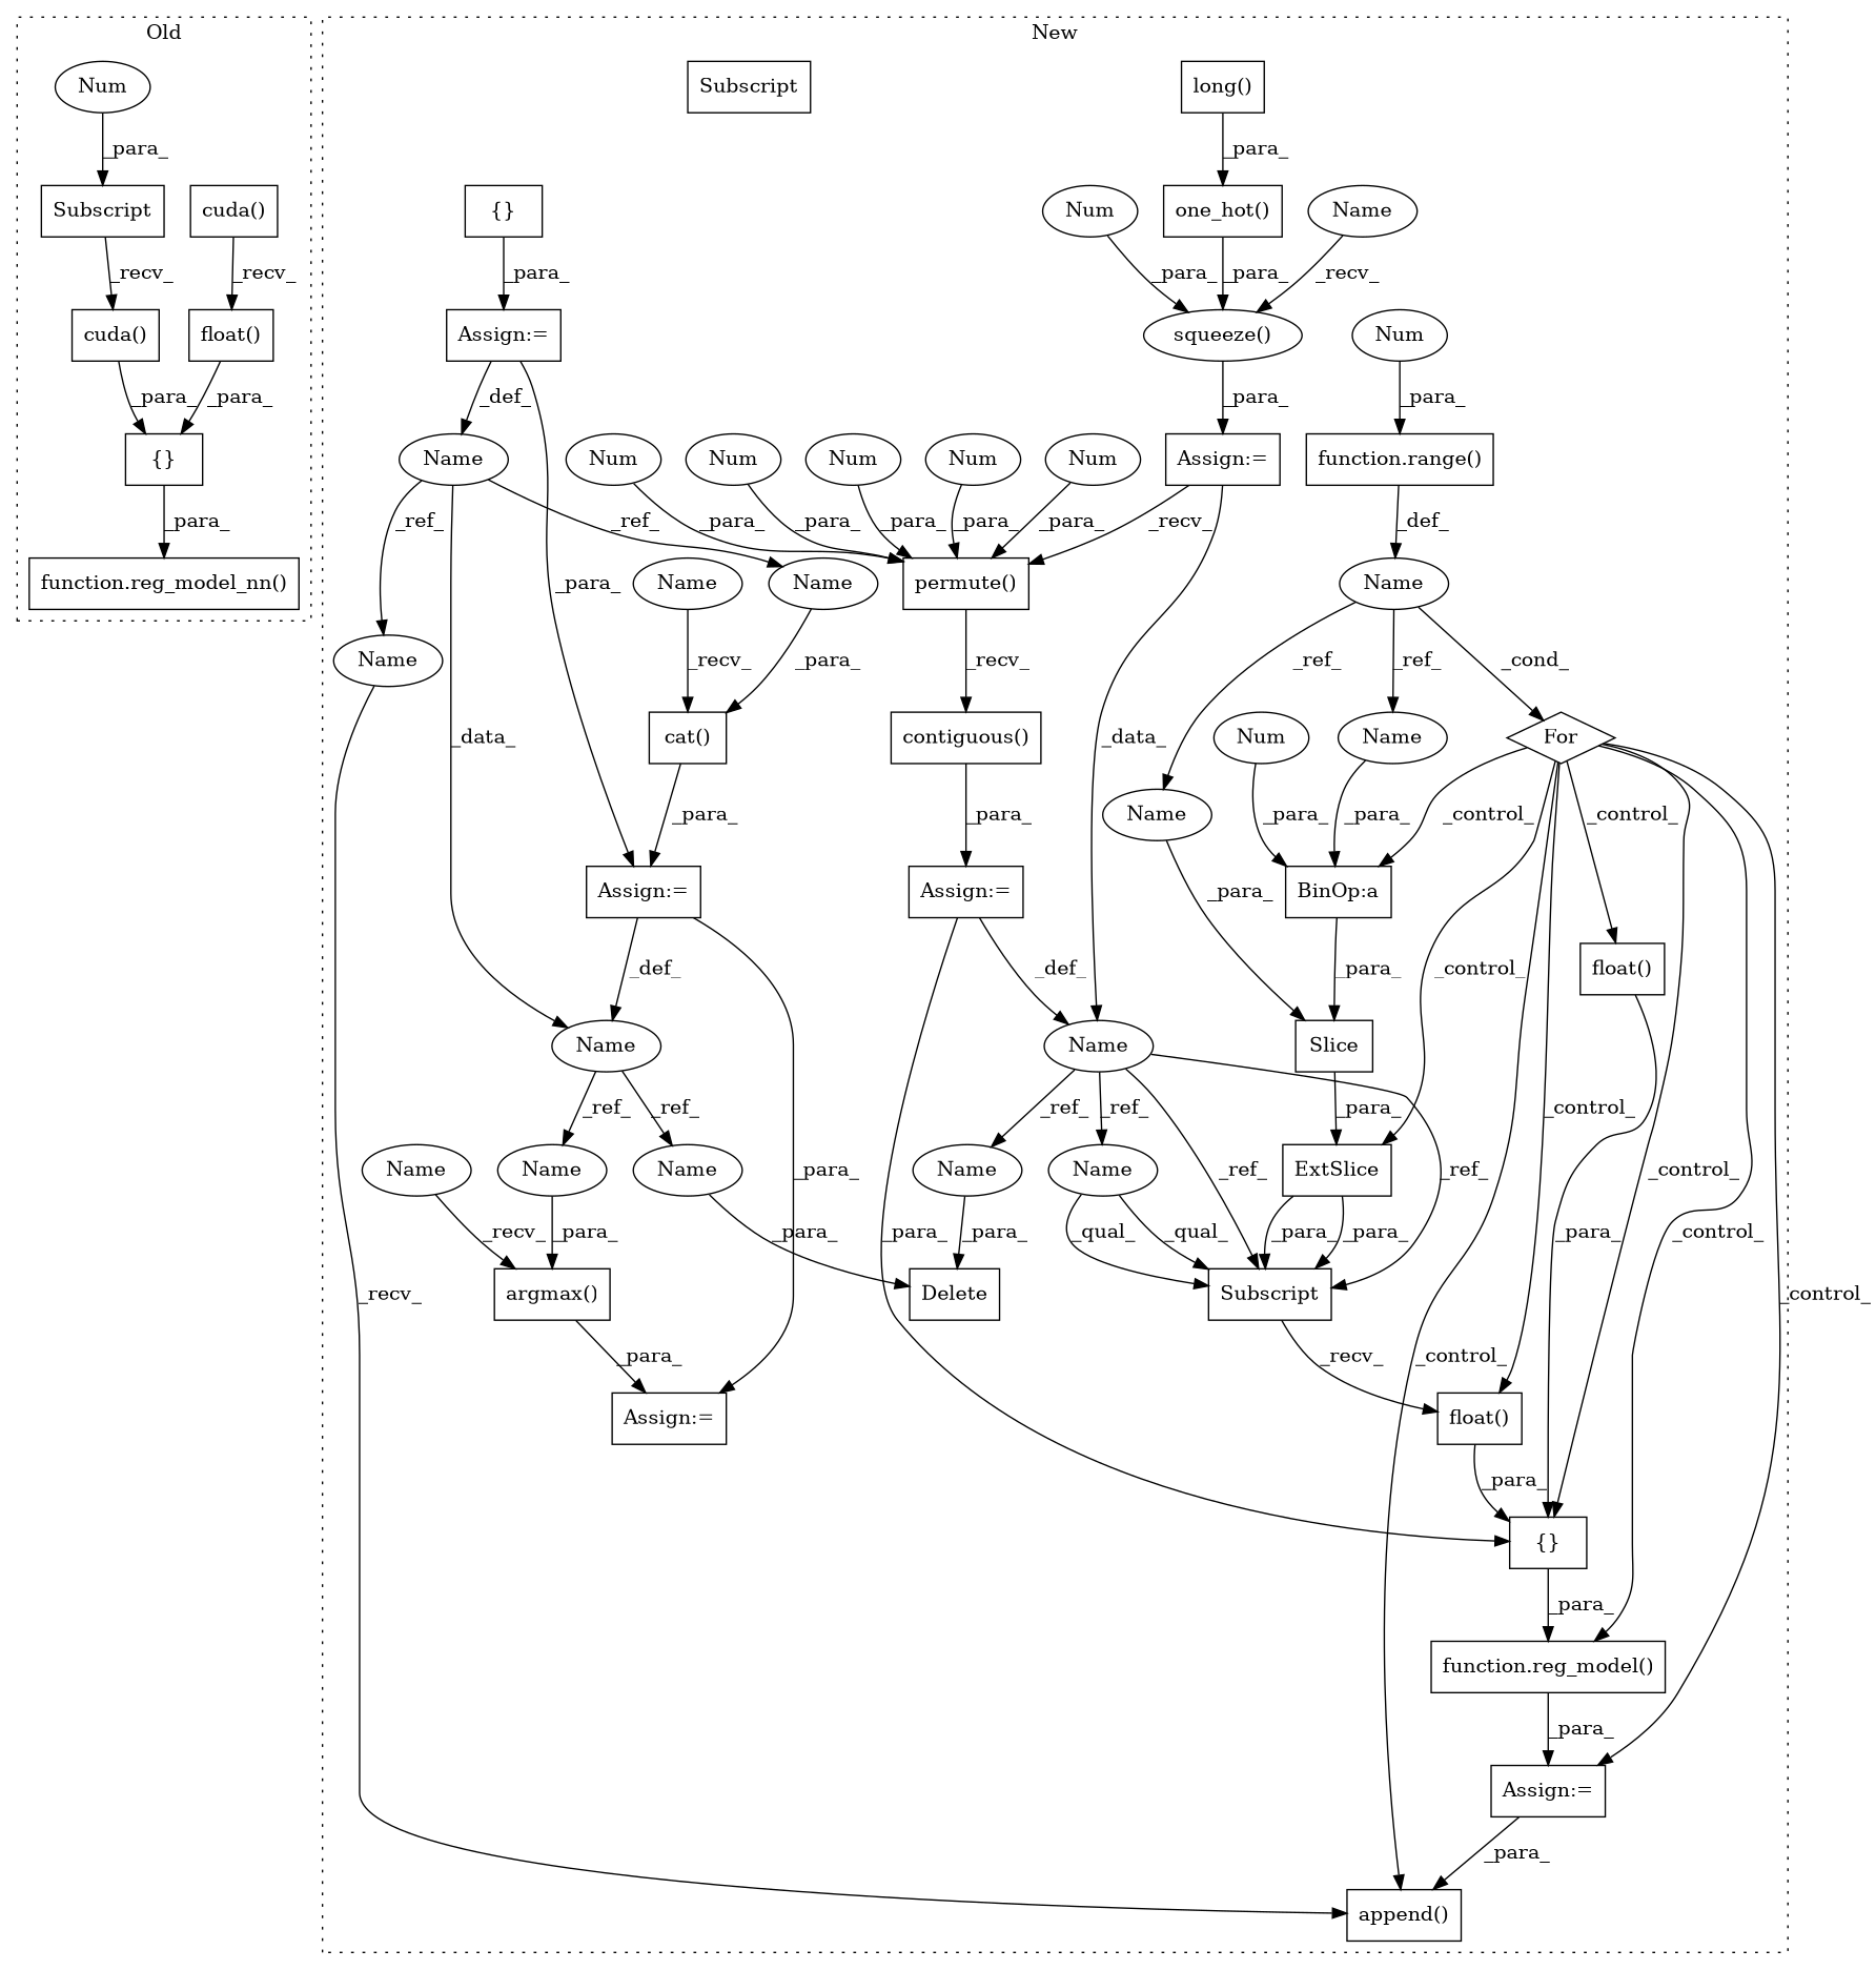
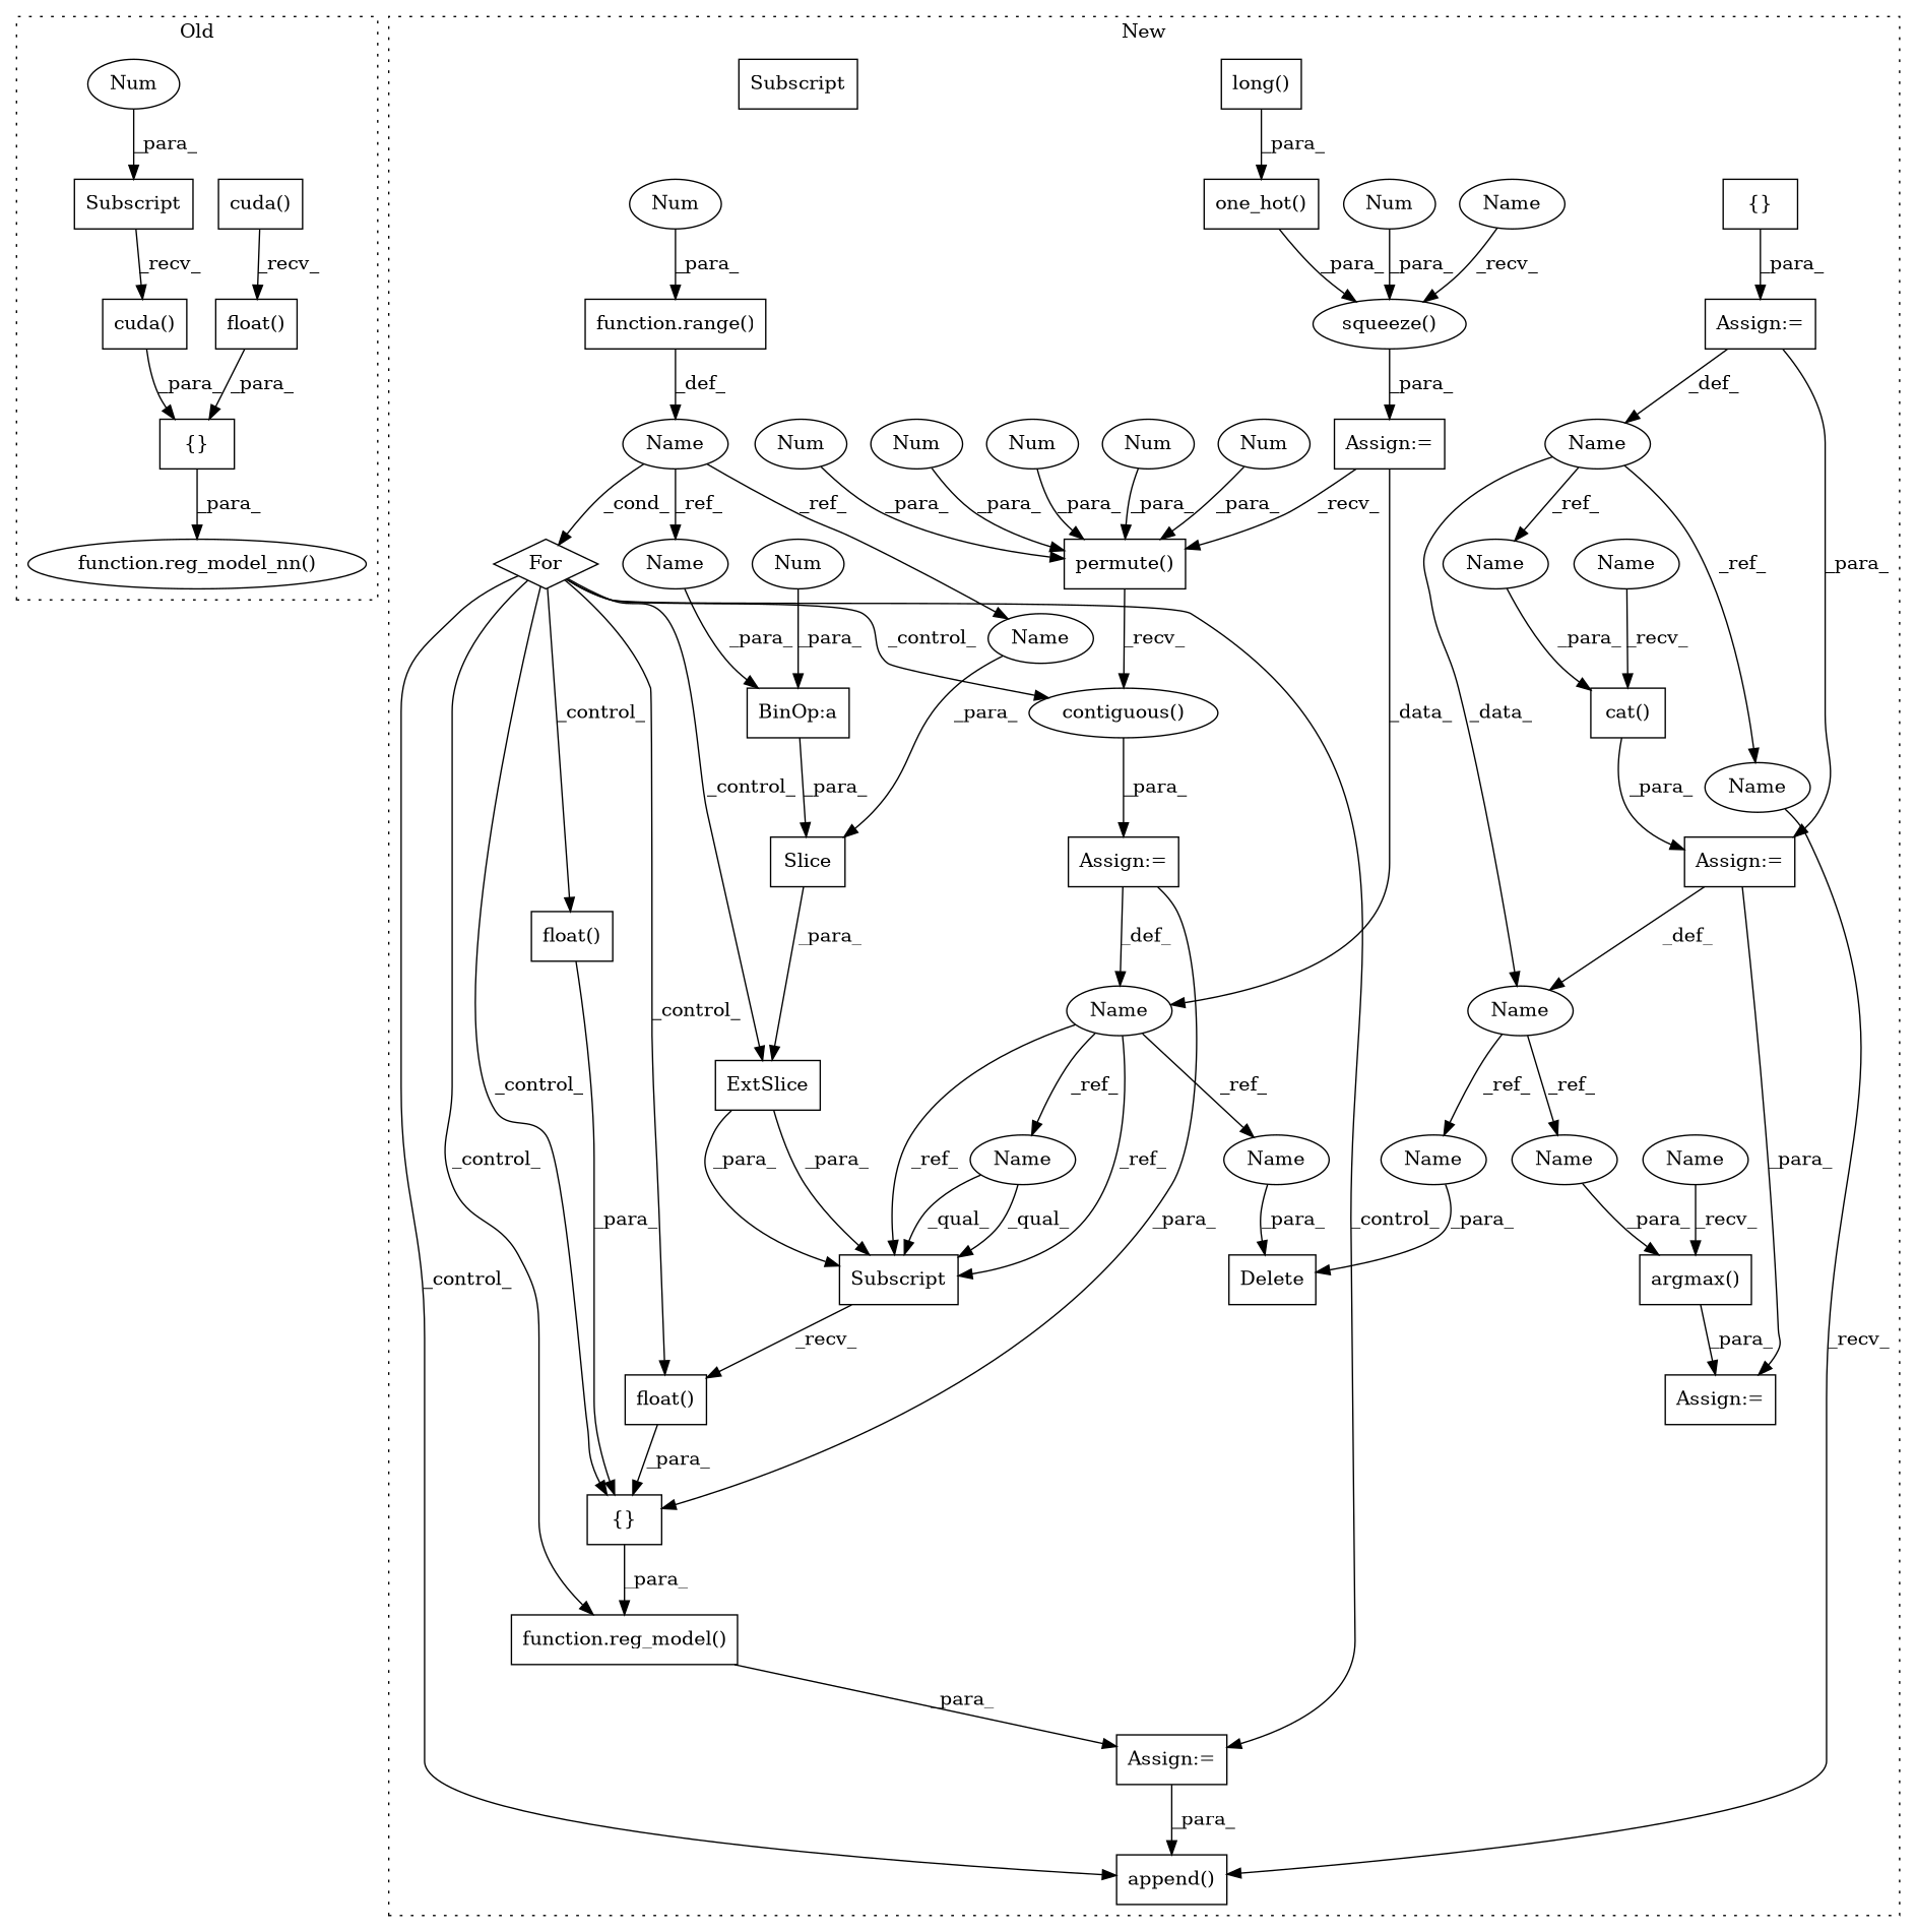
  digraph {
    node [a=75 l=1 s=2837 shape=box]
    n1 [l=20 label="float()" s=2514]
    n2 [l=12 label="cuda()" s=2514]
    n3 [a=59 l="1,0" label="{}" s="2513,2552"]
    n4 [l=16 label="cuda()" s=2536]
    n5 [a=63 l="9,0" label=Subscript s="2536,0"]
-   n6 [l="13,1" label="function.reg_model_nn()" s="2500,2553"]
+   n6 [l="13,1" label="function.reg_model_nn()" s="2500,2553" shape=ellipse]
    n7 [a=76 label=Num s=2543 shape=ellipse]
    n8 [l="22,17" label="one_hot()" s="2496,2530"]
    n9 [a=68 l=3 label="Assign:=" s=2569]
    n10 [a=68 l=3 label="Assign:=" s=2620]
    n11 [l="17,1" label="permute()" s="2623,2653"]
    n12 [l=12 label="long()" s=2518]
    n13 [l=33 label="float()"]
    n14 [l="6,1" label="function.range()" s="2788,2796"]
    n15 [a=87 l=8 label=Name s=2612 shape=ellipse]
    n16 [a=101 l=20 label=Delete s=3052]
    n17 [a=87 l=6 label=Name s=2940 shape=ellipse]
    n18 [l="13,22" label="argmax()" s="2997,3016"]
    n19 [a=87 label=Name s=2783 shape=ellipse]
    n20 [a=85 l=8 label=ExtSlice]
    n21 [a=82 l=3 label="BinOp:a" s=2852]
    n22 [a=59 l="2,1" label="{}" s="2763,2763"]
    n23 [a=63 l="25,0" label=Subscript s="2837,0"]
    n24 [l="10,8" label="cat()" s="2949,2965"]
    n25 [a=80 label=Slice s=2849]
    n26 [a=107 l="4,19" label=For s="2779,2797" shape=diamond]
    n27 [l="14,1" label="append()" s="2904,2925"]
    n28 [a=87 l=6 label=Name s=2754 shape=ellipse]
    n29 [a=76 label=Num s=2855 shape=ellipse]
    n30 [a=76 l=2 label=Num s=2794 shape=ellipse]
    n31 [a=76 label=Num s=2649 shape=ellipse]
    n32 [a=76 label=Num s=2640 shape=ellipse]
    n33 [a=76 label=Num s=2652 shape=ellipse]
    n34 [a=76 label=Num s=2646 shape=ellipse]
    n35 [a=76 label=Num s=2643 shape=ellipse]
    n36 [a=68 l=3 label="Assign:=" s=2946]
    n37 [a=68 l=3 label="Assign:=" s=2994]
    n38 [a=68 l=3 label="Assign:=" s=2760]
-   n39 [l=44 label="contiguous()" s=2623]
+   n39 [l=44 label="contiguous()" s=2623 shape=ellipse]
    n40 [l="14,1" label="squeeze()" s="2572,2597" shape=ellipse]
    n41 [a=76 label=Num s=2596 shape=ellipse]
    n42 [a=59 l="1,0" label="{}" s="2836,2884"]
    n43 [l="10,1" label="function.reg_model()" s="2826,2885"]
    n44 [l=12 label="float()" s=2872]
    n45 [a=68 l=3 label="Assign:=" s=2823]
    n46 [a=87 l=6 label=Name s=2904 shape=ellipse]
    n47 [a=87 l=6 label=Name s=2959 shape=ellipse]
    n48 [a=87 l=8 label=Name shape=ellipse]
    n49 [a=87 l=8 label=Name s=3064 shape=ellipse]
    n50 [a=63 l="25,0" label=Subscript s="2837,0"]
    n51 [a=87 l=5 label=Name s=2572 shape=ellipse]
    n52 [a=87 l=5 label=Name s=2949 shape=ellipse]
    n53 [a=87 l=5 label=Name s=2997 shape=ellipse]
    n54 [a=87 l=6 label=Name s=3056 shape=ellipse]
    n55 [a=87 l=6 label=Name s=3010 shape=ellipse]
    n56 [a=87 label=Name s=2851 shape=ellipse]
    n57 [a=87 label=Name s=2849 shape=ellipse]
    subgraph cluster_1 {
      label=Old
      style=dotted
      n1
      n2
      n3
      n4
      n5
      n6
      n7
    }
    subgraph cluster_2 {
      label=New
      style=dotted
      n8
      n9
      n10
      n11
      n12
      n13
      n14
      n15
      n16
      n17
      n18
      n19
      n20
      n21
      n22
      n23
      n24
      n25
      n26
      n27
      n28
      n29
      n30
      n31
      n32
      n33
      n34
      n35
      n36
      n37
      n38
      n39
      n40
      n41
      n42
      n43
      n44
      n45
      n46
      n47
      n48
      n49
      n50
      n51
      n52
      n53
      n54
      n55
      n56
      n57
    }
    n1 -> n3 [label=_para_]
    n2 -> n1 [label=_recv_]
    n3 -> n6 [label=_para_]
    n4 -> n3 [label=_para_]
    n5 -> n4 [label=_recv_]
    n7 -> n5 [label=_para_]
    n8 -> n40 [label=_para_]
    n9 -> n11 [label=_recv_]
    n9 -> n15 [label=_data_]
    n10 -> n15 [label=_def_]
    n10 -> n42 [label=_para_]
    n11 -> n39 [label=_recv_]
    n12 -> n8 [label=_para_]
    n13 -> n42 [label=_para_]
    n14 -> n19 [label=_def_]
    n15 -> n48 [label=_ref_]
    n15 -> n49 [label=_ref_]
    n15 -> n50 [label=_ref_]
    n15 -> n50 [label=_ref_]
    n17 -> n54 [label=_ref_]
    n17 -> n55 [label=_ref_]
    n18 -> n37 [label=_para_]
    n19 -> n26 [label=_cond_]
    n19 -> n56 [label=_ref_]
    n19 -> n57 [label=_ref_]
    n20 -> n50 [label=_para_]
    n20 -> n50 [label=_para_]
    n21 -> n25 [label=_para_]
    n22 -> n38 [label=_para_]
    n24 -> n36 [label=_para_]
    n25 -> n20 [label=_para_]
    n26 -> n13 [label=_control_]
    n26 -> n20 [label=_control_]
-   n26 -> n21 [label=_control_]
+   n26 -> n39 [label=_control_]
    n26 -> n27 [label=_control_]
    n26 -> n42 [label=_control_]
    n26 -> n43 [label=_control_]
    n26 -> n44 [label=_control_]
    n26 -> n45 [label=_control_]
    n28 -> n17 [label=_data_]
    n28 -> n46 [label=_ref_]
    n28 -> n47 [label=_ref_]
    n29 -> n21 [label=_para_]
    n30 -> n14 [label=_para_]
    n31 -> n11 [label=_para_]
    n32 -> n11 [label=_para_]
    n33 -> n11 [label=_para_]
    n34 -> n11 [label=_para_]
    n35 -> n11 [label=_para_]
    n36 -> n17 [label=_def_]
    n36 -> n37 [label=_para_]
    n38 -> n28 [label=_def_]
    n38 -> n36 [label=_para_]
    n39 -> n10 [label=_para_]
    n40 -> n9 [label=_para_]
    n41 -> n40 [label=_para_]
    n42 -> n43 [label=_para_]
    n43 -> n45 [label=_para_]
    n44 -> n42 [label=_para_]
    n45 -> n27 [label=_para_]
    n46 -> n27 [label=_recv_]
    n47 -> n24 [label=_para_]
    n48 -> n50 [label=_qual_]
    n48 -> n50 [label=_qual_]
    n49 -> n16 [label=_para_]
    n50 -> n13 [label=_recv_]
    n51 -> n40 [label=_recv_]
    n52 -> n24 [label=_recv_]
    n53 -> n18 [label=_recv_]
    n54 -> n16 [label=_para_]
    n55 -> n18 [label=_para_]
    n56 -> n21 [label=_para_]
    n57 -> n25 [label=_para_]
  }
